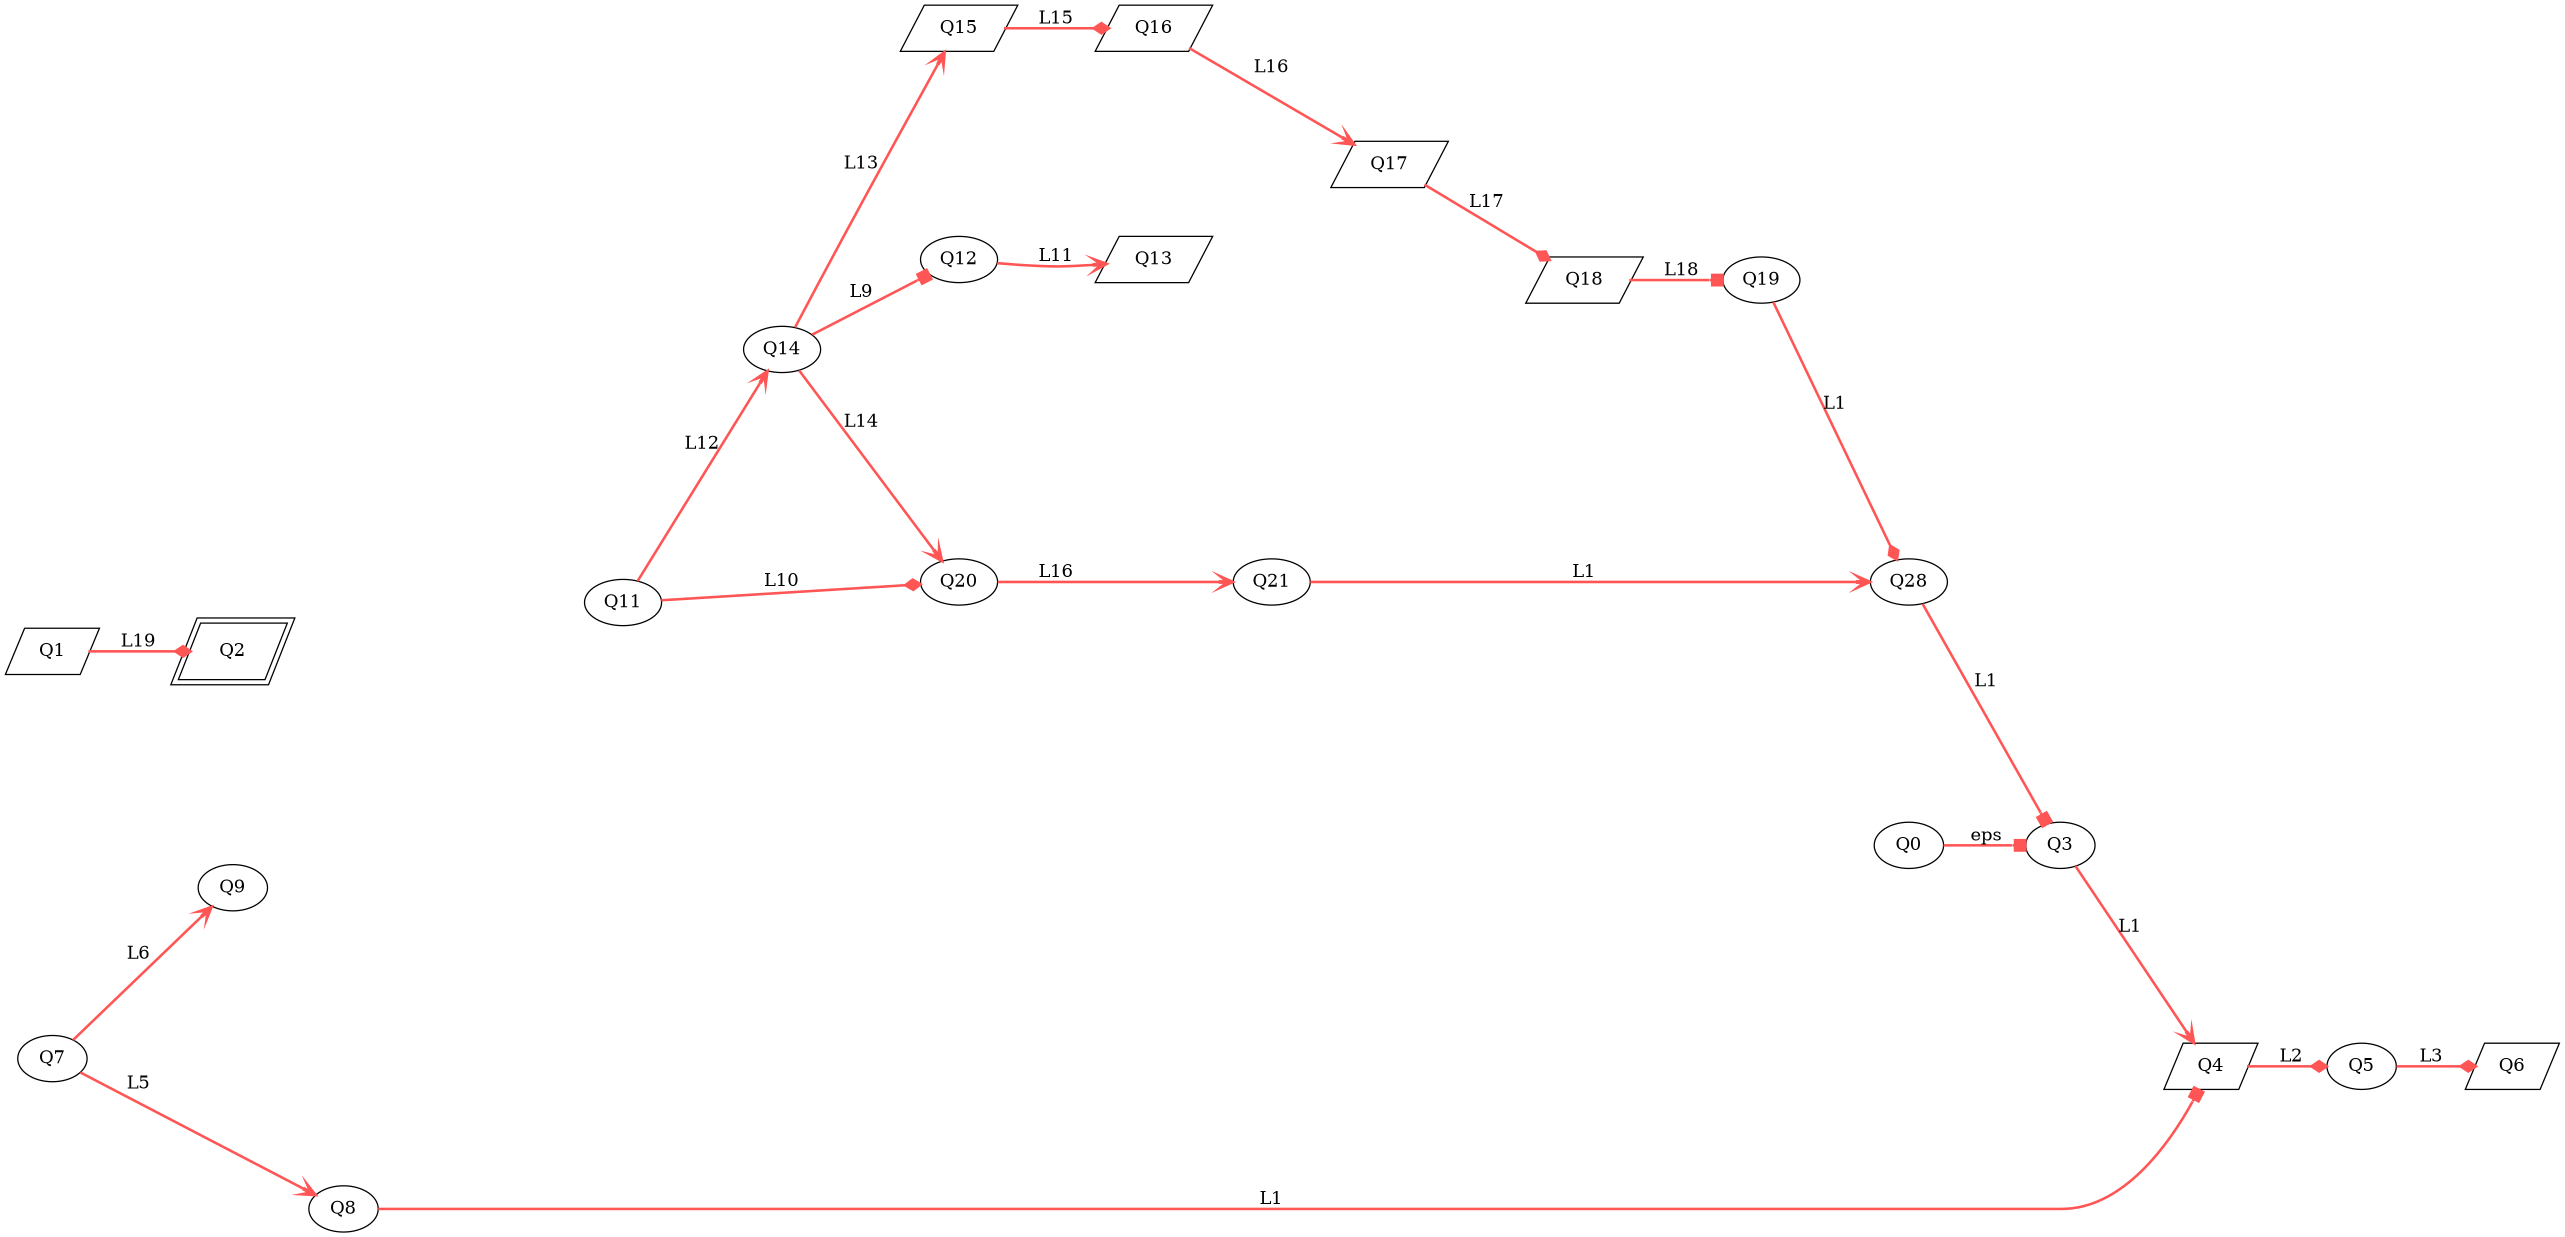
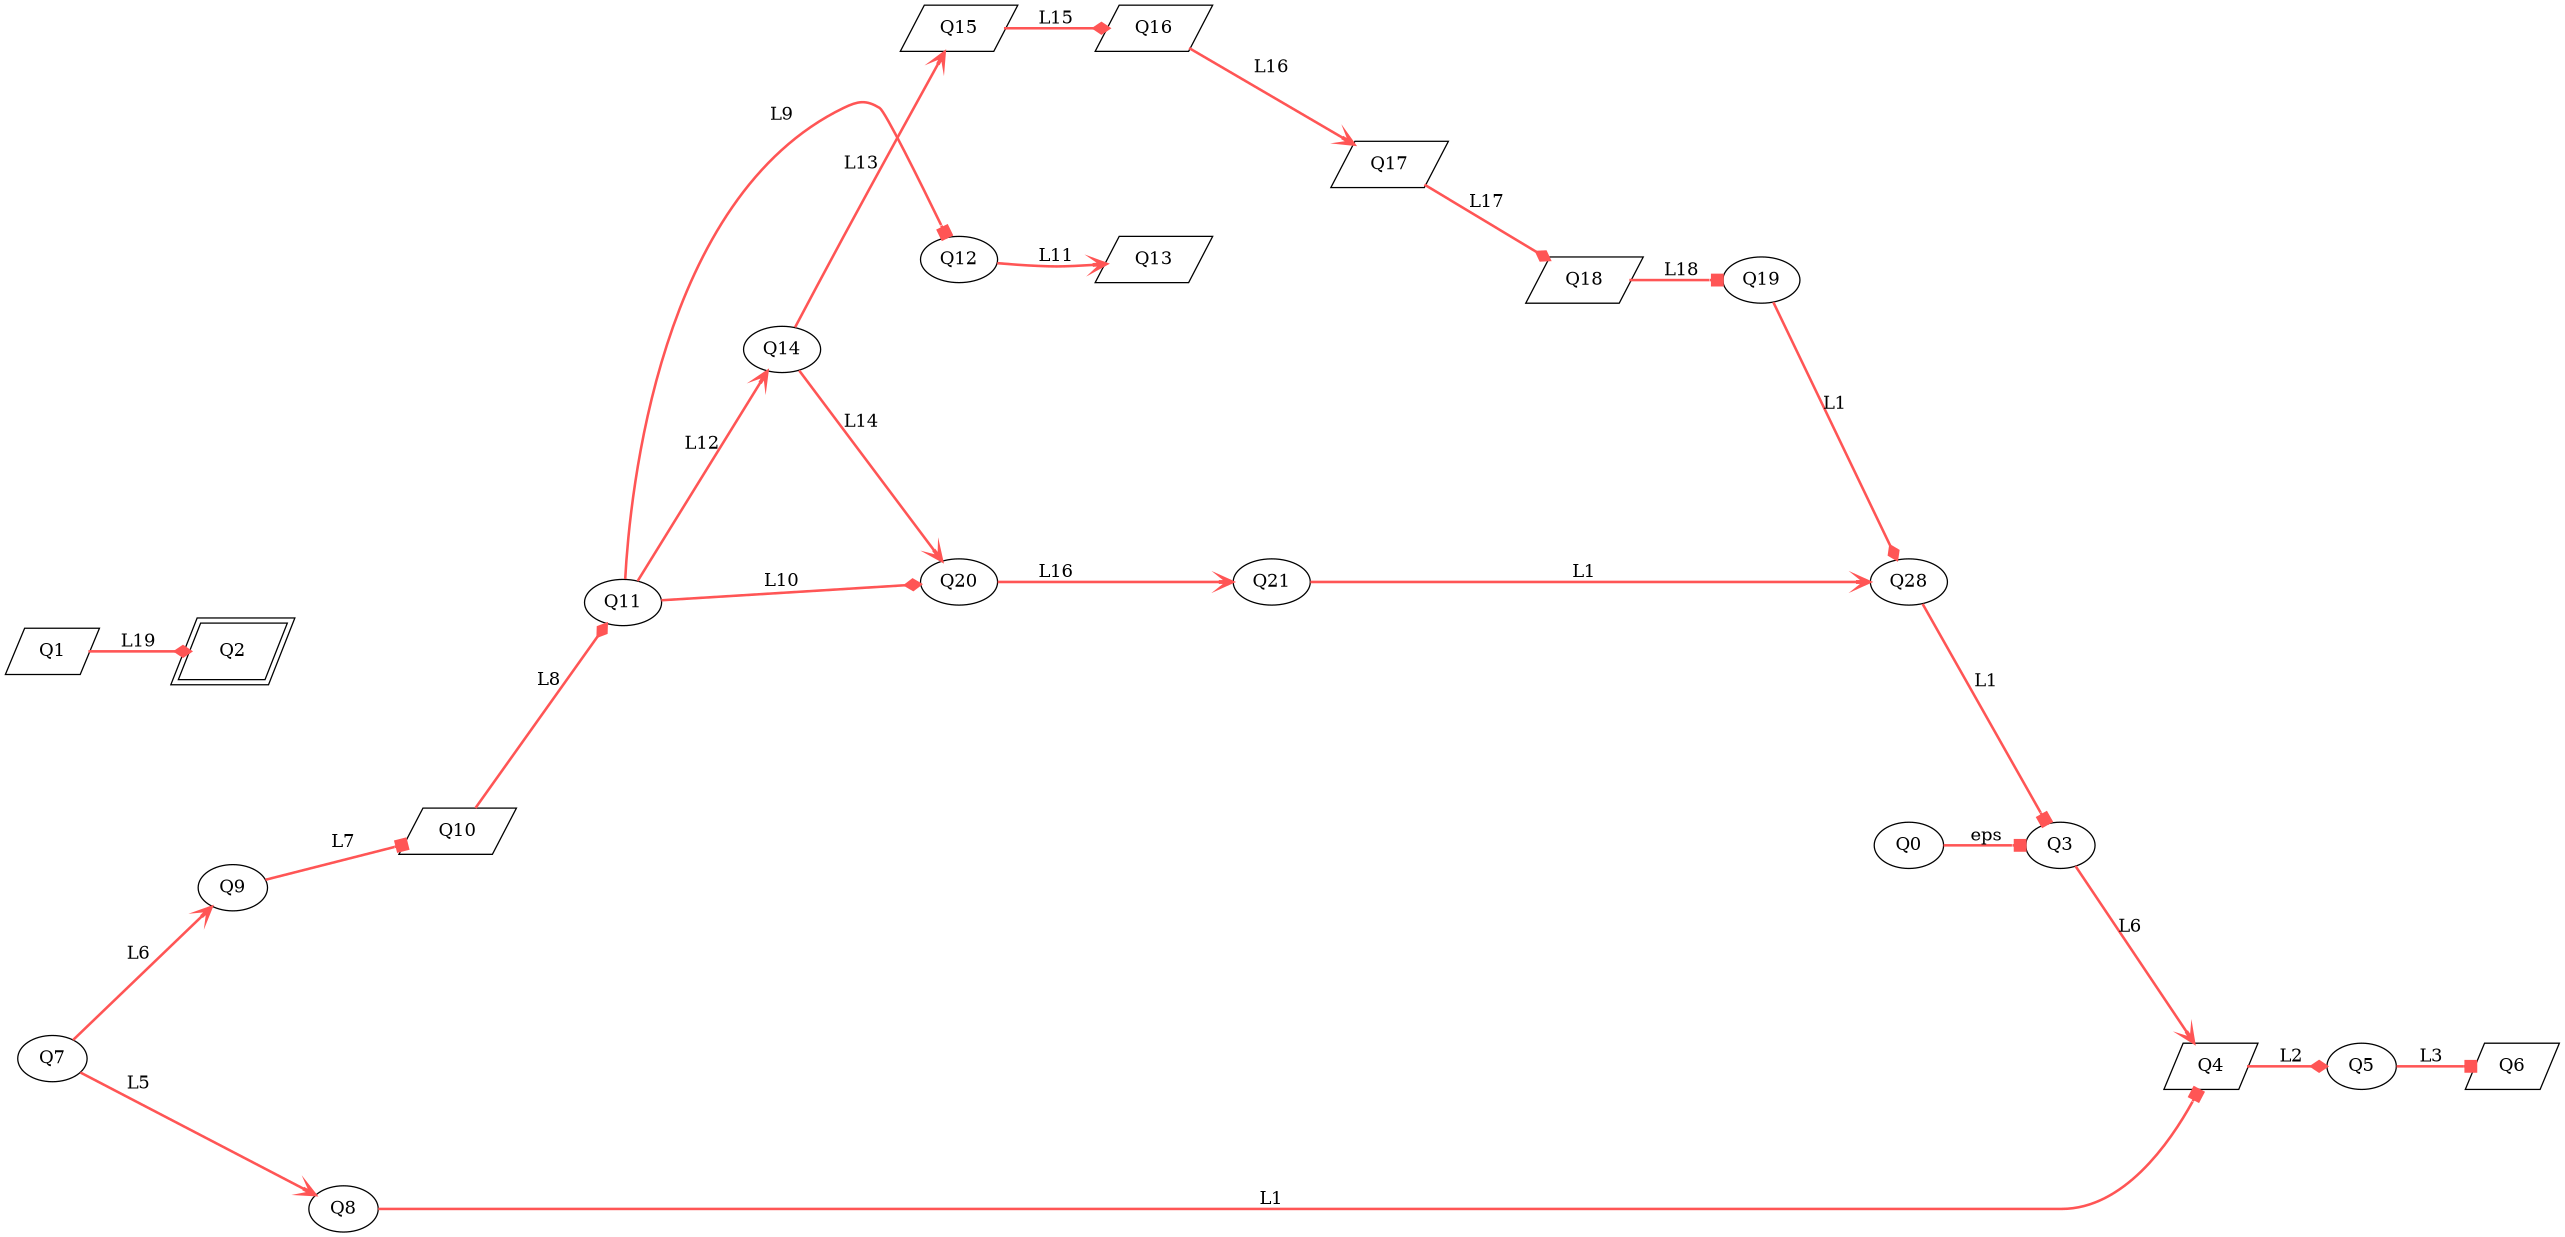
  digraph {
    nodesep=2.0
    rankdir=LR
    node [shape=ellipse]
    edge [arrowhead=vee color="#ff5555" style=bold]
    Q0
    Q3
    Q4 [shape=parallelogram]
    Q5
    Q1 [shape=parallelogram]
    Q2 [peripheries=2 shape=parallelogram]
    Q6 [shape=parallelogram]
    Q7
    Q8
    Q9
+   Q10 [shape=parallelogram]
    Q11
    Q12
    Q20
    Q14
    Q13 [shape=parallelogram]
    Q21
    n18 [label=Q28]
    Q15 [shape=parallelogram]
    Q16 [shape=parallelogram]
    Q17 [shape=parallelogram]
    Q18 [shape=parallelogram]
    Q19
    Q0 -> Q3 [arrowhead=box label=eps]
-   Q3 -> Q4 [label=L1]
+   Q3 -> Q4 [label=L6]
    Q4 -> Q5 [arrowhead=diamond label=L2]
-   Q5 -> Q6 [arrowhead=diamond label=L3]
+   Q5 -> Q6 [arrowhead=box label=L3]
    Q1 -> Q2 [arrowhead=diamond label=L19]
    Q7 -> Q8 [label=L5]
    Q7 -> Q9 [label=L6]
    Q8 -> Q4 [arrowhead=box label=L1]
-   Q14 -> Q12 [arrowhead=box label=L9]
+   Q9 -> Q10 [arrowhead=box label=L7]
+   Q10 -> Q11 [arrowhead=diamond label=L8]
+   Q11 -> Q12 [arrowhead=box label=L9]
    Q11 -> Q20 [arrowhead=diamond label=L10]
    Q11 -> Q14 [label=L12]
    Q12 -> Q13 [label=L11]
    Q20 -> Q21 [label=L16]
    Q14 -> Q20 [label=L14]
    Q14 -> Q15 [label=L13]
    Q21 -> n18 [label=L1]
    n18 -> Q3 [arrowhead=box label=L1]
    Q15 -> Q16 [arrowhead=diamond label=L15]
    Q16 -> Q17 [label=L16]
    Q17 -> Q18 [arrowhead=diamond label=L17]
    Q18 -> Q19 [arrowhead=box label=L18]
    Q19 -> n18 [arrowhead=diamond label=L1]
  }
